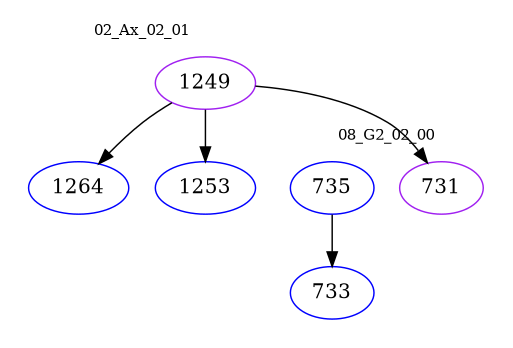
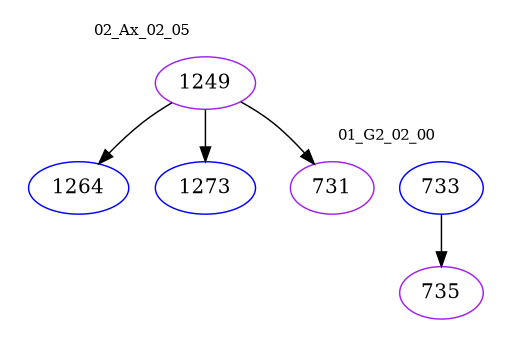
  digraph {
    node [color=purple]
    edge [color=black]
    n1 [label=1249]
    n2 [color=blue label=1264]
-   n3 [color=blue label=1253]
+   n3 [color=blue label=1273]
    n4 [color=blue label=733]
    n5 [label=731]
-   n6 [color=blue label=735]
+   n6 [label=735]
    subgraph cluster_1 {
      color=white
      fontsize=10
-     label="02_Ax_02_01"
+     label="02_Ax_02_05"
      n1
      n2
      n3
    }
    subgraph cluster_2 {
      color=white
      fontsize=10
-     label="08_G2_02_00"
+     label="01_G2_02_00"
      n4
      n5
      n6
    }
    n1 -> n2
    n1 -> n3
    n1 -> n5
-   n6 -> n4
+   n4 -> n6
  }
